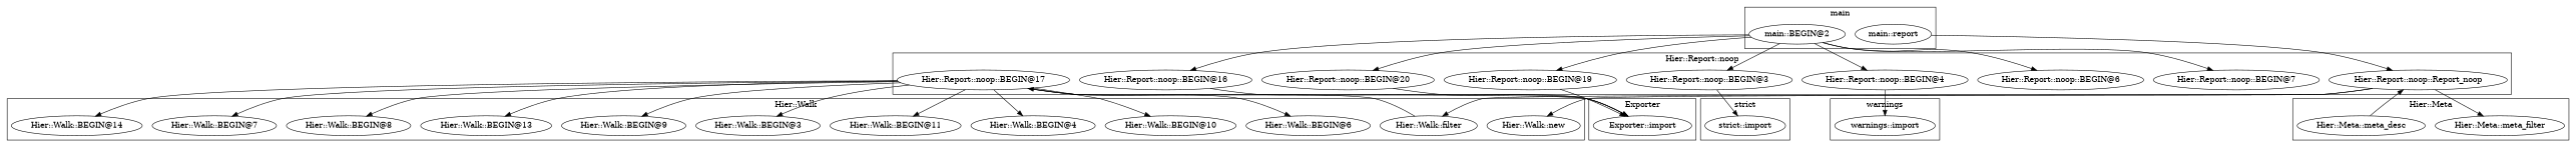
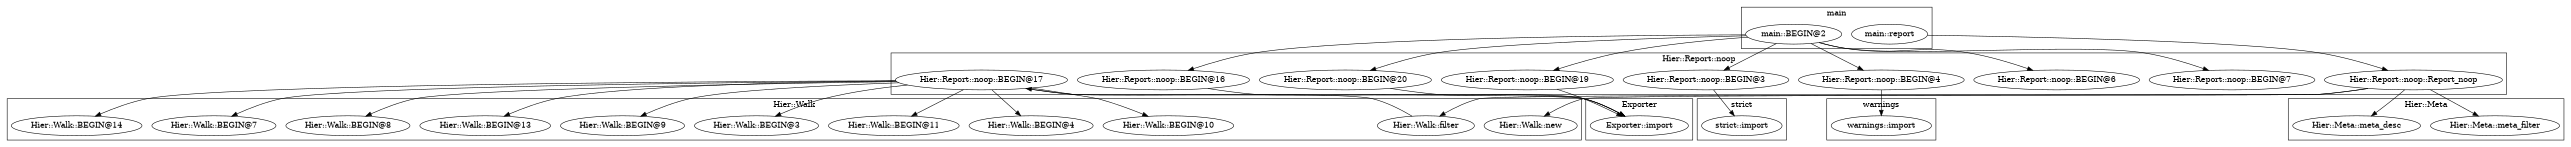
  digraph {
    "Hier::Walk::BEGIN@4"
    "Hier::Walk::BEGIN@11"
    "Hier::Walk::new"
    "Hier::Walk::BEGIN@9"
    "Hier::Walk::filter"
    "Hier::Walk::BEGIN@8"
    "Hier::Walk::BEGIN@7"
    "Hier::Walk::BEGIN@14"
-   "Hier::Walk::BEGIN@6"
    "Hier::Walk::BEGIN@10"
    "Hier::Walk::BEGIN@3"
    "Hier::Walk::BEGIN@13"
    "warnings::import"
    "main::BEGIN@2"
    "main::report"
    "strict::import"
    "Hier::Report::noop::BEGIN@16"
    "Hier::Report::noop::BEGIN@3"
    "Hier::Report::noop::BEGIN@19"
    "Hier::Report::noop::BEGIN@7"
    "Hier::Report::noop::BEGIN@4"
    "Hier::Report::noop::BEGIN@17"
    "Hier::Report::noop::BEGIN@6"
    "Hier::Report::noop::Report_noop"
    "Hier::Report::noop::BEGIN@20"
    "Hier::Meta::meta_filter"
    "Hier::Meta::meta_desc"
    "Exporter::import"
    subgraph cluster_1 {
      label="Hier::Walk"
      "Hier::Walk::BEGIN@4"
      "Hier::Walk::BEGIN@11"
      "Hier::Walk::new"
      "Hier::Walk::BEGIN@9"
      "Hier::Walk::filter"
      "Hier::Walk::BEGIN@8"
      "Hier::Walk::BEGIN@7"
      "Hier::Walk::BEGIN@14"
-     "Hier::Walk::BEGIN@6"
      "Hier::Walk::BEGIN@10"
      "Hier::Walk::BEGIN@3"
      "Hier::Walk::BEGIN@13"
    }
    subgraph cluster_2 {
      label=warnings
      "warnings::import"
    }
    subgraph cluster_3 {
      label=main
      "main::BEGIN@2"
      "main::report"
    }
    subgraph cluster_4 {
      label="strict"
      "strict::import"
    }
    subgraph cluster_5 {
      label="Hier::Report::noop"
      "Hier::Report::noop::BEGIN@16"
      "Hier::Report::noop::BEGIN@3"
      "Hier::Report::noop::BEGIN@19"
      "Hier::Report::noop::BEGIN@7"
      "Hier::Report::noop::BEGIN@4"
      "Hier::Report::noop::BEGIN@17"
      "Hier::Report::noop::BEGIN@6"
      "Hier::Report::noop::Report_noop"
      "Hier::Report::noop::BEGIN@20"
    }
    subgraph cluster_6 {
      label="Hier::Meta"
      "Hier::Meta::meta_filter"
      "Hier::Meta::meta_desc"
    }
    subgraph cluster_7 {
      label=Exporter
      "Exporter::import"
    }
    "Hier::Walk::filter" -> "Hier::Report::noop::BEGIN@17"
    "main::BEGIN@2" -> "Hier::Report::noop::BEGIN@16"
    "main::BEGIN@2" -> "Hier::Report::noop::BEGIN@3"
    "main::BEGIN@2" -> "Hier::Report::noop::BEGIN@19"
    "main::BEGIN@2" -> "Hier::Report::noop::BEGIN@7"
    "main::BEGIN@2" -> "Hier::Report::noop::BEGIN@4"
    "main::BEGIN@2" -> "Hier::Report::noop::BEGIN@6"
    "main::BEGIN@2" -> "Hier::Report::noop::BEGIN@20"
    "main::report" -> "Hier::Report::noop::Report_noop"
    "Hier::Report::noop::BEGIN@16" -> "Exporter::import"
    "Hier::Report::noop::BEGIN@3" -> "strict::import"
    "Hier::Report::noop::BEGIN@19" -> "Exporter::import"
    "Hier::Report::noop::BEGIN@4" -> "warnings::import"
    "Hier::Report::noop::BEGIN@17" -> "Hier::Walk::BEGIN@4"
    "Hier::Report::noop::BEGIN@17" -> "Hier::Walk::BEGIN@11"
    "Hier::Report::noop::BEGIN@17" -> "Hier::Walk::BEGIN@9"
    "Hier::Report::noop::BEGIN@17" -> "Hier::Walk::BEGIN@8"
    "Hier::Report::noop::BEGIN@17" -> "Hier::Walk::BEGIN@7"
    "Hier::Report::noop::BEGIN@17" -> "Hier::Walk::BEGIN@14"
-   "Hier::Report::noop::BEGIN@17" -> "Hier::Walk::BEGIN@6"
    "Hier::Report::noop::BEGIN@17" -> "Hier::Walk::BEGIN@10"
    "Hier::Report::noop::BEGIN@17" -> "Hier::Walk::BEGIN@3"
    "Hier::Report::noop::BEGIN@17" -> "Hier::Walk::BEGIN@13"
    "Hier::Report::noop::BEGIN@17" -> "Exporter::import"
    "Hier::Report::noop::Report_noop" -> "Hier::Walk::new"
    "Hier::Report::noop::Report_noop" -> "Hier::Walk::filter"
    "Hier::Report::noop::Report_noop" -> "Hier::Meta::meta_filter"
-   "Hier::Meta::meta_desc" -> "Hier::Report::noop::Report_noop"
+   "Hier::Report::noop::Report_noop" -> "Hier::Meta::meta_desc"
    "Hier::Report::noop::BEGIN@20" -> "Exporter::import"
  }
